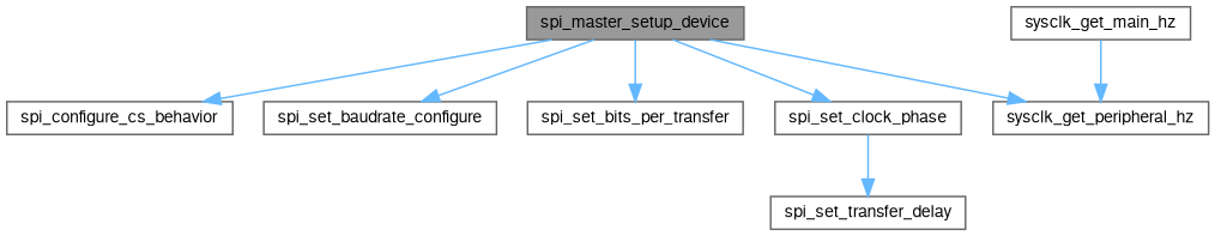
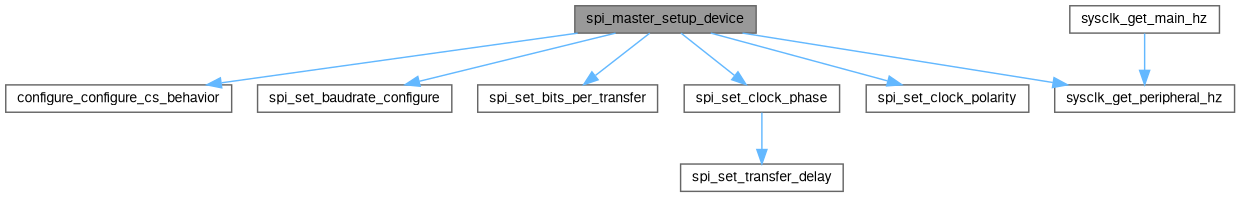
  digraph {
    rankdir=TB
    node [color=grey40 fillcolor=white fontname=FreeSans fontsize=10 shape=box style=filled]
    edge [color=steelblue1 fontname=FreeSans fontsize=10 labelfontname=FreeSans labelfontsize=10 style=solid]
    n1 [color=gray40 fillcolor=grey60 fontcolor=black height=0.2 label=spi_master_setup_device width=0.4]
-   n2 [height=0.2 label=spi_configure_cs_behavior width=0.4]
+   n2 [height=0.2 label=configure_configure_cs_behavior width=0.4]
    n3 [height=0.2 label=spi_set_baudrate_configure width=0.4]
    n4 [height=0.2 label=spi_set_bits_per_transfer width=0.4]
    n5 [height=0.2 label=spi_set_clock_phase width=0.4]
+   n6 [height=0.2 label=spi_set_clock_polarity width=0.4]
    n7 [height=0.2 label=sysclk_get_peripheral_hz width=0.4]
    n8 [height=0.2 label=spi_set_transfer_delay width=0.4]
    n9 [height=0.2 label=sysclk_get_main_hz width=0.4]
    n1 -> n2
    n1 -> n3
    n1 -> n4
    n1 -> n5
+   n1 -> n6
    n1 -> n7
    n5 -> n8
    n9 -> n7
  }
